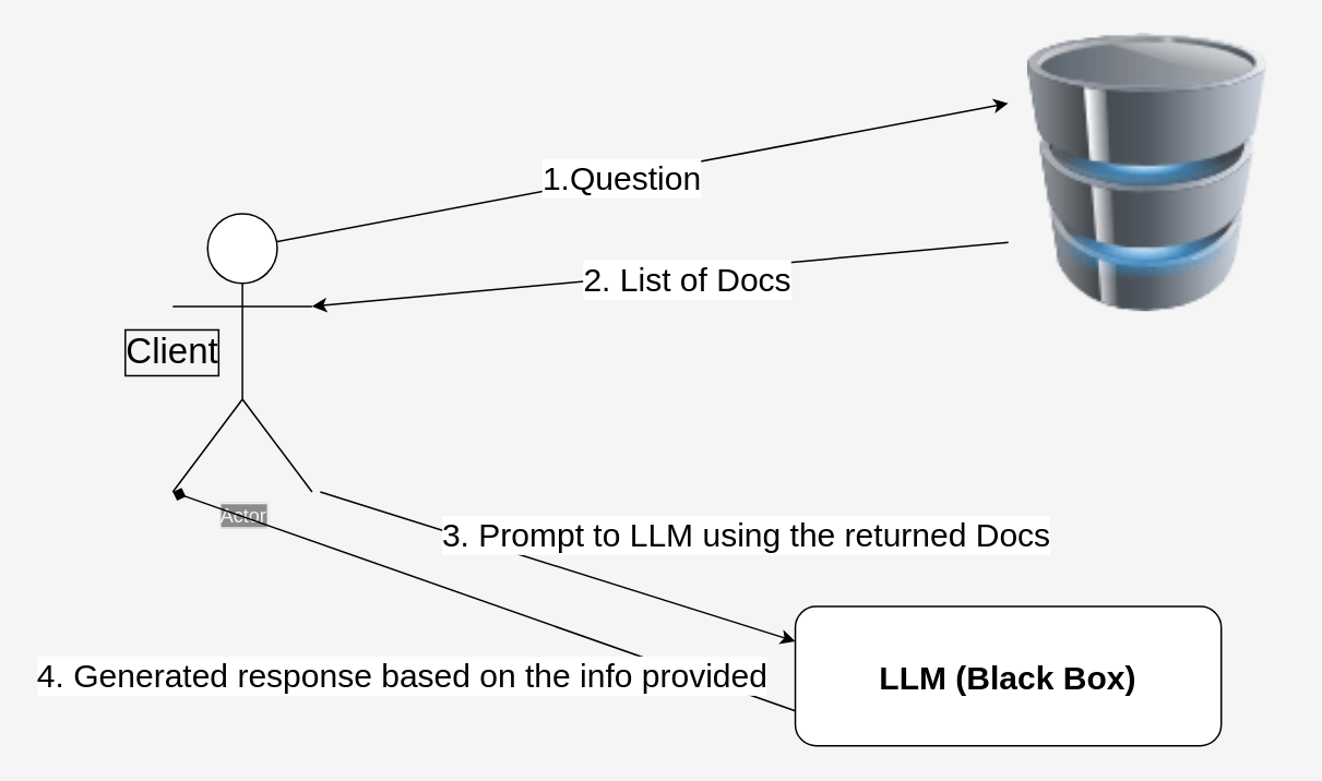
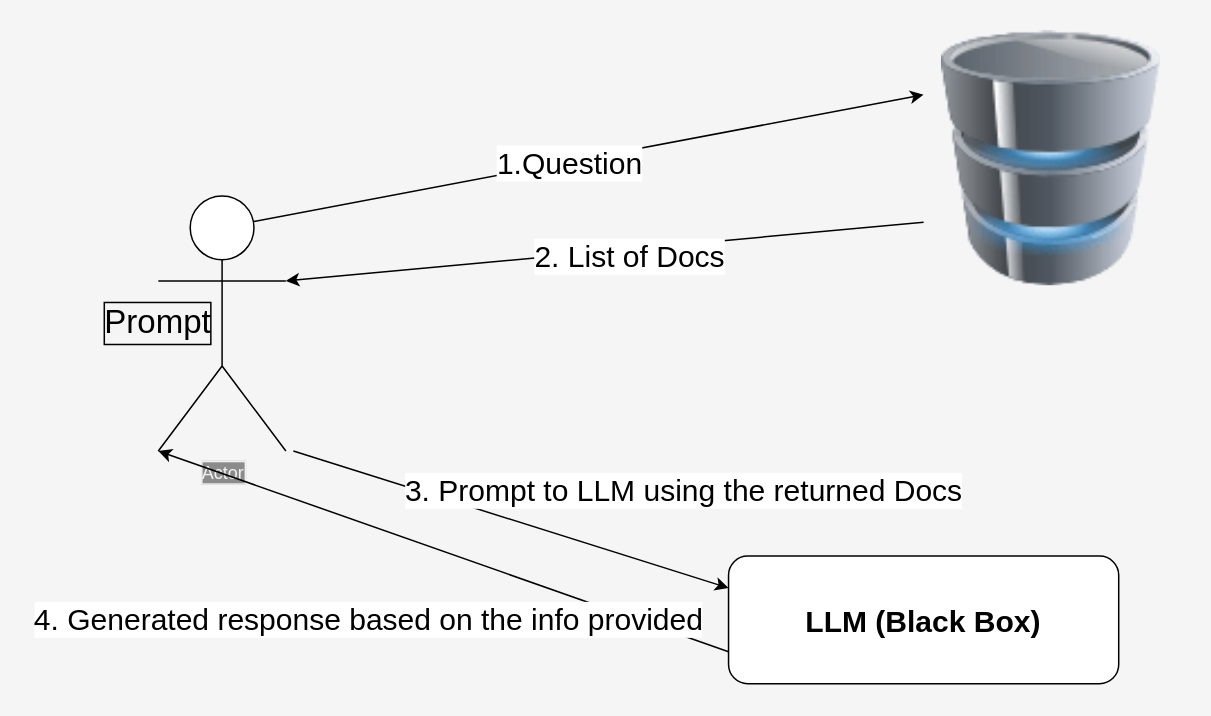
  <mxCell id="0" />
  <mxCell id="1" parent="0" />
  <mxCell id="2" value="Actor" style="shape=umlActor;verticalLabelPosition=bottom;verticalAlign=top;html=1;outlineConnect=0;fontColor=#f2f2f2;labelBackgroundColor=#8B8B8B;labelBorderColor=#F0F0F0;" vertex="1" parent="1"><mxGeometry x="105" y="130" width="85" height="170" as="geometry" /></mxCell>
  <mxCell id="3" value="" style="image;html=1;image=img/lib/clip_art/computers/Database_128x128.png" vertex="1" parent="1"><mxGeometry x="615" y="20" width="170" height="170" as="geometry" /></mxCell>
  <mxCell id="4" value="" style="edgeStyle=none;orthogonalLoop=1;jettySize=auto;html=1;fontSize=35;entryX=0;entryY=0.25;entryDx=0;entryDy=0;exitX=0.75;exitY=0.1;exitDx=0;exitDy=0;exitPerimeter=0;labelBorderColor=default;" edge="1" parent="1" source="2" target="3"><mxGeometry width="80" relative="1" as="geometry"><mxPoint x="425" y="230" as="sourcePoint" /><mxPoint x="505" y="230" as="targetPoint" /><Array as="points" /></mxGeometry></mxCell>
  <mxCell id="5" value="1.Question" style="edgeLabel;html=1;align=center;verticalAlign=middle;resizable=0;points=[];fontSize=20;" vertex="1" connectable="0" parent="4"><mxGeometry x="-0.063" relative="1" as="geometry"><mxPoint as="offset" /></mxGeometry></mxCell>
  <mxCell id="6" value="" style="endArrow=classic;html=1;fontSize=35;exitX=0;exitY=0.75;exitDx=0;exitDy=0;entryX=1;entryY=0.333;entryDx=0;entryDy=0;entryPerimeter=0;labelBorderColor=default;" edge="1" parent="1" source="3" target="2"><mxGeometry width="50" height="50" relative="1" as="geometry"><mxPoint x="495" y="100" as="sourcePoint" /><mxPoint x="195" y="260" as="targetPoint" /></mxGeometry></mxCell>
  <mxCell id="7" value="2. List of Docs" style="edgeLabel;html=1;align=center;verticalAlign=middle;resizable=0;points=[];fontSize=20;" vertex="1" connectable="0" parent="6"><mxGeometry x="-0.079" y="4" relative="1" as="geometry"><mxPoint x="-1" as="offset" /></mxGeometry></mxCell>
  <mxCell id="8" value="" style="endArrow=classic;html=1;fontSize=35;entryX=0;entryY=0.25;entryDx=0;entryDy=0;labelBorderColor=default;" edge="1" parent="1" target="12"><mxGeometry width="50" height="50" relative="1" as="geometry"><mxPoint x="195" y="300" as="sourcePoint" /><mxPoint x="605" y="280" as="targetPoint" /></mxGeometry></mxCell>
  <mxCell id="9" value="3. Prompt to LLM using the returned Docs" style="edgeLabel;html=1;align=center;verticalAlign=middle;resizable=0;points=[];fontSize=20;" vertex="1" connectable="0" parent="8"><mxGeometry x="-0.183" y="-1" relative="1" as="geometry"><mxPoint x="142" y="-13" as="offset" /></mxGeometry></mxCell>
- <mxCell id="10" value="" style="endArrow=diamond;html=1;fontSize=20;exitX=0;exitY=0.75;exitDx=0;exitDy=0;entryX=0;entryY=1;entryDx=0;entryDy=0;entryPerimeter=0;labelBorderColor=default;" edge="1" parent="1" source="12" target="2"><mxGeometry width="50" height="50" relative="1" as="geometry"><mxPoint x="555" y="330" as="sourcePoint" /><mxPoint x="605" y="280" as="targetPoint" /></mxGeometry></mxCell>
+ <mxCell id="10" value="" style="endArrow=classic;html=1;fontSize=20;exitX=0;exitY=0.75;exitDx=0;exitDy=0;entryX=0;entryY=1;entryDx=0;entryDy=0;entryPerimeter=0;labelBorderColor=default;" edge="1" parent="1" source="12" target="2"><mxGeometry width="50" height="50" relative="1" as="geometry"><mxPoint x="555" y="330" as="sourcePoint" /><mxPoint x="605" y="280" as="targetPoint" /></mxGeometry></mxCell>
  <mxCell id="11" value="4. Generated response based on the info provided" style="edgeLabel;html=1;align=center;verticalAlign=middle;resizable=0;points=[];fontSize=20;" vertex="1" connectable="0" parent="10"><mxGeometry x="-0.072" y="-1" relative="1" as="geometry"><mxPoint x="-64" y="41" as="offset" /></mxGeometry></mxCell>
  <mxCell id="12" value="&lt;font size=&quot;1&quot; style=&quot;&quot;&gt;&lt;b style=&quot;font-size: 20px;&quot;&gt;LLM (Black Box)&lt;/b&gt;&lt;/font&gt;" style="rounded=1;whiteSpace=wrap;html=1;" vertex="1" parent="1"><mxGeometry x="485" y="370" width="260" height="85" as="geometry" /></mxCell>
- <mxCell id="13" value="Client" style="text;html=1;strokeColor=none;fillColor=none;align=center;verticalAlign=middle;whiteSpace=wrap;rounded=0;fontSize=22;labelBorderColor=default;" vertex="1" parent="1"><mxGeometry x="20" y="200" width="170" height="30" as="geometry" /></mxCell>
+ <mxCell id="13" value="Prompt" style="text;html=1;strokeColor=none;fillColor=none;align=center;verticalAlign=middle;whiteSpace=wrap;rounded=0;fontSize=22;labelBorderColor=default;" vertex="1" parent="1"><mxGeometry x="20" y="200" width="170" height="30" as="geometry" /></mxCell>
